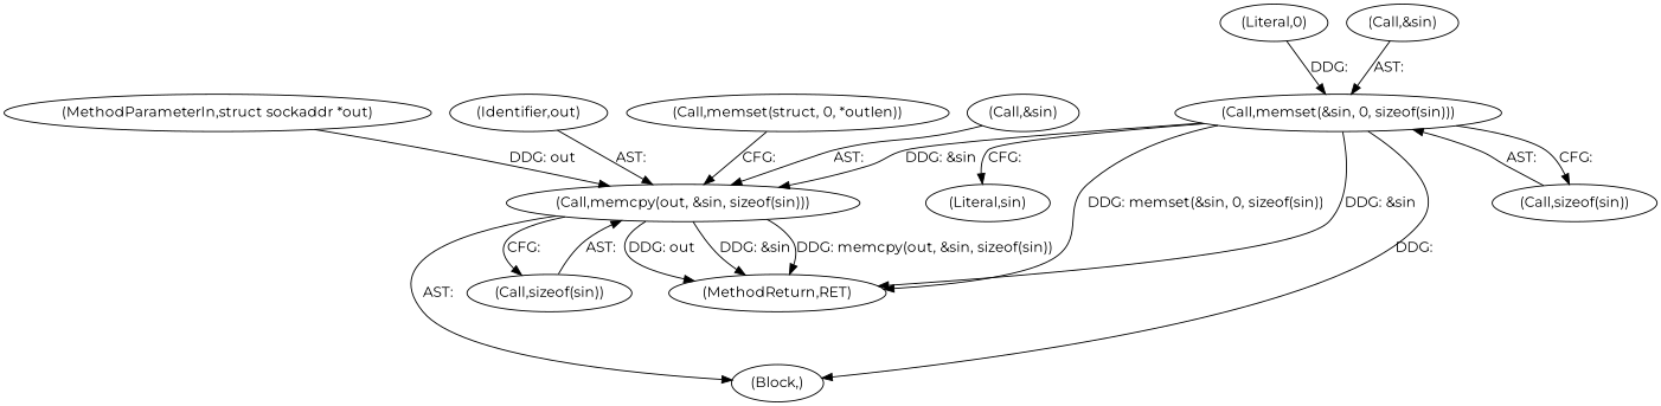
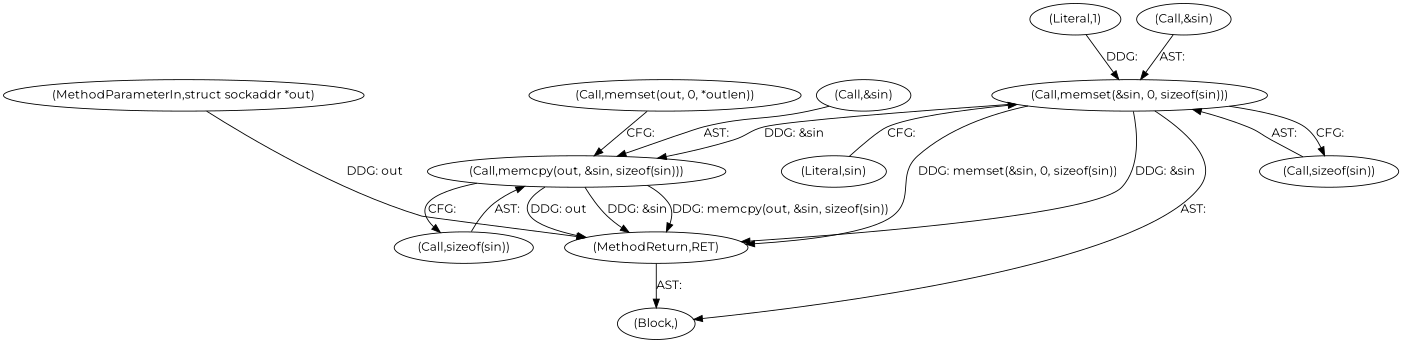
  digraph {
    fontname=Montserrat
    node [fontname=Montserrat]
    edge [fontname=Montserrat]
    n1 [label="(Call,memset(&sin, 0, sizeof(sin)))"]
    n2 [label="(Call,memcpy(out, &sin, sizeof(sin)))"]
    n3 [label="(Call,sizeof(sin))"]
    n4 [label="(MethodReturn,RET)"]
    n5 [label="(Block,)"]
    n6 [label="(Call,sizeof(sin))"]
-   n7 [label="(Literal,0)"]
+   n7 [label="(Literal,1)"]
    n8 [label="(Call,&sin)"]
-   n9 [label="(Identifier,out)"]
    n10 [label="(Literal,sin)"]
    n11 [label="(MethodParameterIn,struct sockaddr *out)"]
-   n12 [label="(Call,memset(struct, 0, *outlen))"]
+   n12 [label="(Call,memset(out, 0, *outlen))"]
    n13 [label="(Call,&sin)"]
    n1 -> n2 [label="DDG: &sin"]
    n1 -> n3 [label="CFG: "]
    n1 -> n4 [label="DDG: &sin"]
    n1 -> n4 [label="DDG: memset(&sin, 0, sizeof(sin))"]
-   n1 -> n5 [label="DDG: "]
+   n1 -> n5 [label="AST: "]
    n2 -> n4 [label="DDG: out"]
    n2 -> n4 [label="DDG: &sin"]
    n2 -> n4 [label="DDG: memcpy(out, &sin, sizeof(sin))"]
-   n2 -> n5 [label="AST: "]
+   n4 -> n5 [label="AST: "]
    n2 -> n6 [label="CFG: "]
    n3 -> n1 [label="AST: "]
    n6 -> n2 [label="AST: "]
    n7 -> n1 [label="DDG: "]
    n8 -> n1 [label="AST: "]
-   n9 -> n2 [label="AST: "]
-   n1 -> n10 [label="CFG: "]
-   n11 -> n2 [label="DDG: out"]
+   n10 -> n1 [label="CFG: "]
+   n11 -> n4 [label="DDG: out"]
    n12 -> n2 [label="CFG: "]
    n13 -> n2 [label="AST: "]
  }
